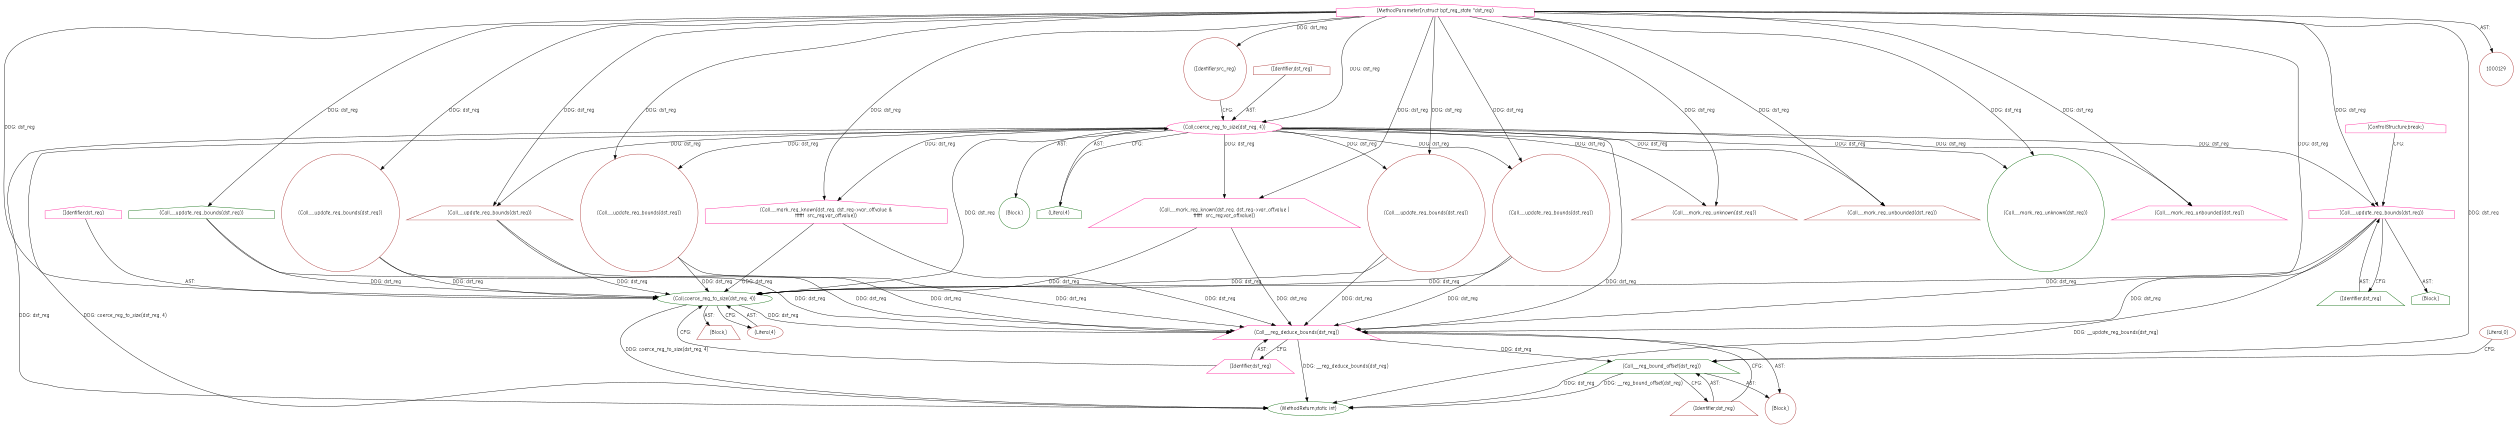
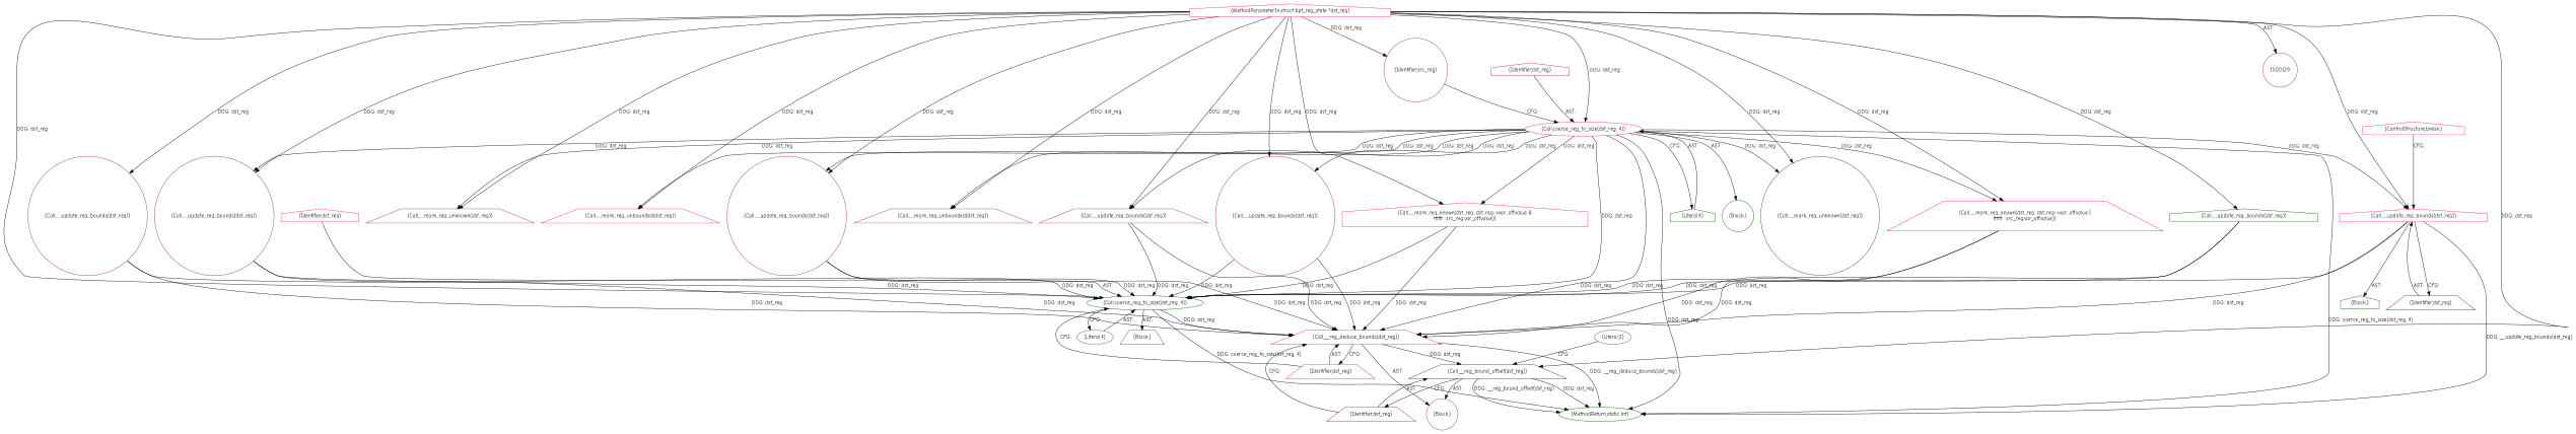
  digraph {
    fontname="Comic Neue"
    node [color=brown fontname="Comic Neue" shape=trapezium]
    edge [fontname="Comic Neue"]
    n1 [color=deeppink label="(Call,__update_reg_bounds(dst_reg))" shape=house]
    n2 [color=darkgreen label="(Call,coerce_reg_to_size(dst_reg, 4))" shape=ellipse]
    n3 [color=deeppink label="(Call,__reg_deduce_bounds(dst_reg))"]
    n4 [color=darkgreen label="(Block,)" shape=house]
    n5 [color=darkgreen label="(MethodReturn,static int)" shape=ellipse]
    n6 [color=darkgreen label="(Identifier,dst_reg)"]
    n7 [label="(Block,)"]
    n8 [label="(Literal,4)" shape=ellipse]
    n9 [color=darkgreen label="(Call,__reg_bound_offset(dst_reg))"]
    n10 [color=deeppink label="(Identifier,dst_reg)"]
    n11 [label="(Block,)" shape=circle]
    n12 [color=deeppink label="(Call,coerce_reg_to_size(dst_reg, 4))" shape=ellipse]
    n13 [color=deeppink label="(Call,__mark_reg_known(dst_reg, dst_reg->var_off.value |\n\t\t\t\t\t\t  src_reg.var_off.value))"]
    n14 [label="(Call,__mark_reg_unknown(dst_reg))"]
    n15 [color=darkgreen label="(Block,)" shape=circle]
    n16 [label="(Call,__mark_reg_unbounded(dst_reg))"]
    n17 [color=deeppink label="(Call,__mark_reg_known(dst_reg, dst_reg->var_off.value &\n\t\t\t\t\t\t  src_reg.var_off.value))" shape=house]
    n18 [label="(Call,__update_reg_bounds(dst_reg))"]
    n19 [label="(Call,__update_reg_bounds(dst_reg))" shape=circle]
    n20 [color=darkgreen label="(Call,__mark_reg_unknown(dst_reg))" shape=circle]
    n21 [label="(Call,__update_reg_bounds(dst_reg))" shape=circle]
    n22 [label="(Call,__update_reg_bounds(dst_reg))" shape=circle]
    n23 [color=darkgreen label="(Literal,4)" shape=house]
    n24 [color=deeppink label="(Call,__mark_reg_unbounded(dst_reg))"]
    n25 [color=deeppink label="(MethodParameterIn,struct bpf_reg_state *dst_reg)" shape=house]
    n26 [color=darkgreen label="(Call,__update_reg_bounds(dst_reg))" shape=house]
    n27 [label="(Call,__update_reg_bounds(dst_reg))" shape=circle]
    1000129 [shape=circle]
    n29 [label="(Identifier,src_reg)" shape=circle]
    n30 [label="(Identifier,dst_reg)"]
    n31 [color=deeppink label="(Identifier,dst_reg)" shape=house]
    n32 [color=deeppink label="(ControlStructure,break;)" shape=house]
    n33 [label="(Literal,0)" shape=ellipse]
    n34 [label="(Identifier,dst_reg)" shape=house]
    n1 -> n2 [label="DDG: dst_reg"]
    n1 -> n3 [label="DDG: dst_reg"]
    n1 -> n4 [label="AST: "]
    n1 -> n5 [label="DDG: __update_reg_bounds(dst_reg)"]
    n1 -> n6 [label="CFG: "]
    n2 -> n3 [label="DDG: dst_reg"]
    n2 -> n5 [label="DDG: coerce_reg_to_size(dst_reg, 4)"]
    n2 -> n7 [label="AST: "]
    n2 -> n8 [label="CFG: "]
    n3 -> n5 [label="DDG: __reg_deduce_bounds(dst_reg)"]
    n3 -> n9 [label="DDG: dst_reg"]
    n3 -> n10 [label="CFG: "]
    n3 -> n11 [label="AST: "]
    n6 -> n1 [label="AST: "]
    n8 -> n2 [label="AST: "]
    n9 -> n5 [label="DDG: __reg_bound_offset(dst_reg)"]
    n9 -> n5 [label="DDG: dst_reg"]
    n9 -> n11 [label="AST: "]
    n9 -> n30 [label="CFG: "]
    n10 -> n2 [label="CFG: "]
    n10 -> n3 [label="AST: "]
    n12 -> n1 [label="DDG: dst_reg"]
    n12 -> n2 [label="DDG: dst_reg"]
    n12 -> n3 [label="DDG: dst_reg"]
    n12 -> n5 [label="DDG: dst_reg"]
    n12 -> n5 [label="DDG: coerce_reg_to_size(dst_reg, 4)"]
    n12 -> n13 [label="DDG: dst_reg"]
    n12 -> n14 [label="DDG: dst_reg"]
    n12 -> n15 [label="AST: "]
    n12 -> n16 [label="DDG: dst_reg"]
    n12 -> n17 [label="DDG: dst_reg"]
    n12 -> n18 [label="DDG: dst_reg"]
    n12 -> n19 [label="DDG: dst_reg"]
    n12 -> n20 [label="DDG: dst_reg"]
    n12 -> n21 [label="DDG: dst_reg"]
    n12 -> n22 [label="DDG: dst_reg"]
    n12 -> n23 [label="CFG: "]
    n12 -> n24 [label="DDG: dst_reg"]
    n13 -> n2 [label="DDG: dst_reg"]
    n13 -> n3 [label="DDG: dst_reg"]
    n17 -> n2 [label="DDG: dst_reg"]
    n17 -> n3 [label="DDG: dst_reg"]
    n18 -> n2 [label="DDG: dst_reg"]
    n18 -> n3 [label="DDG: dst_reg"]
    n19 -> n2 [label="DDG: dst_reg"]
    n19 -> n3 [label="DDG: dst_reg"]
    n21 -> n2 [label="DDG: dst_reg"]
    n21 -> n3 [label="DDG: dst_reg"]
    n22 -> n2 [label="DDG: dst_reg"]
    n22 -> n3 [label="DDG: dst_reg"]
    n23 -> n12 [label="AST: "]
    n25 -> n1 [label="DDG: dst_reg"]
    n25 -> n2 [label="DDG: dst_reg"]
-   n25 -> n3 [label="DDG: dst_reg"]
    n25 -> n9 [label="DDG: dst_reg"]
    n25 -> n12 [label="DDG: dst_reg"]
    n25 -> n13 [label="DDG: dst_reg"]
    n25 -> n14 [label="DDG: dst_reg"]
    n25 -> n16 [label="DDG: dst_reg"]
    n25 -> n17 [label="DDG: dst_reg"]
    n25 -> n18 [label="DDG: dst_reg"]
    n25 -> n19 [label="DDG: dst_reg"]
    n25 -> n20 [label="DDG: dst_reg"]
    n25 -> n21 [label="DDG: dst_reg"]
    n25 -> n22 [label="DDG: dst_reg"]
    n25 -> n24 [label="DDG: dst_reg"]
    n25 -> n26 [label="DDG: dst_reg"]
    n25 -> n27 [label="DDG: dst_reg"]
    n25 -> 1000129 [label="AST: "]
    n25 -> n29 [label="DDG: dst_reg"]
    n26 -> n2 [label="DDG: dst_reg"]
    n26 -> n3 [label="DDG: dst_reg"]
    n27 -> n2 [label="DDG: dst_reg"]
    n27 -> n3 [label="DDG: dst_reg"]
    n29 -> n12 [label="CFG: "]
    n30 -> n3 [label="CFG: "]
    n30 -> n9 [label="AST: "]
    n31 -> n2 [label="AST: "]
    n32 -> n1 [label="CFG: "]
    n33 -> n9 [label="CFG: "]
    n34 -> n12 [label="AST: "]
  }
